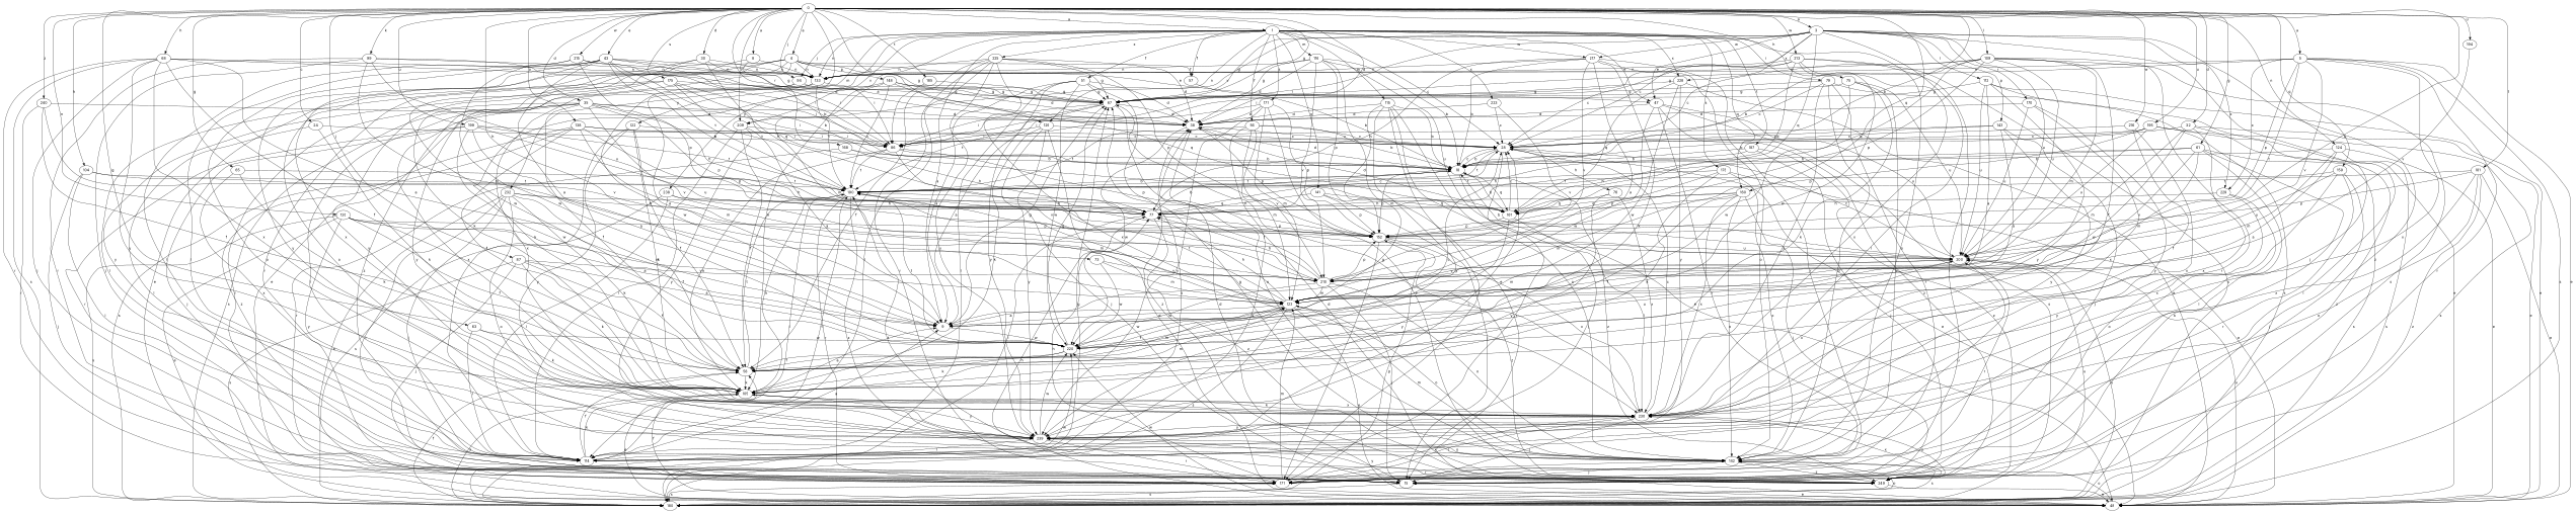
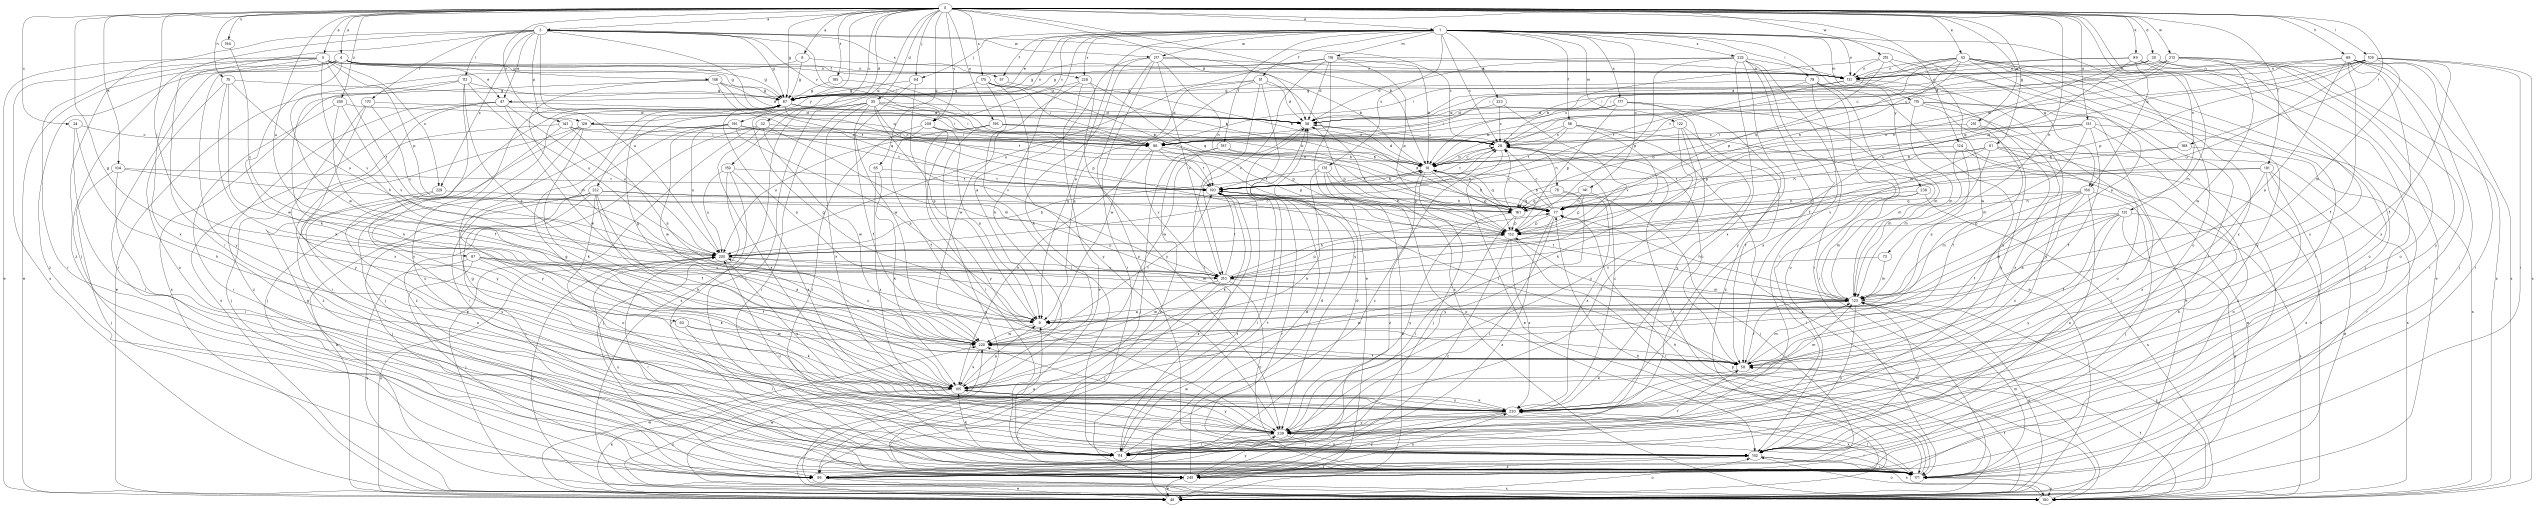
  strict digraph {
    fontname=Inter
    node [fontname=Inter]
    edge [fontname=Inter]
    0
    1
    3
    4
    5
    8
    18
    24
    30
    32
    35
    38
    43
    61
    63
    65
    67
    68
    73
    75
    87
    94
    99
    104
    109
    124
    126
    129
    138
    159
    160
    168
    175
    181
    185
    194
    195
    199
    200
    209
    213
    215
    216
    232
    240
    9
    28
    47
    51
    56
    57
    79
    105
    115
    116
    122
    133
    141
    142
    177
    178
    187
    217
    223
    225
    228
    238
    86
-   95 [label=15]
+   95
    112
    114
    143
    161
    170
    229
    249
    48
    148
    171
    239
    152
    180
    210
    230
    220
    190
    77
    123
    58
    76
    0 -> 1 [label=a]
    0 -> 3 [label=a]
    0 -> 4 [label=a]
    0 -> 5 [label=a]
    0 -> 8 [label=a]
    0 -> 18 [label=b]
    0 -> 24 [label=c]
    0 -> 30 [label=d]
    0 -> 32 [label=d]
    0 -> 35 [label=d]
    0 -> 38 [label=d]
    0 -> 43 [label=e]
    0 -> 61 [label=g]
    0 -> 63 [label=g]
    0 -> 65 [label=g]
    0 -> 67 [label=g]
    0 -> 68 [label=h]
    0 -> 73 [label=h]
    0 -> 75 [label=h]
    0 -> 87 [label=j]
    0 -> 94 [label=j]
    0 -> 99 [label=k]
    0 -> 104 [label=k]
    0 -> 109 [label=l]
    0 -> 124 [label=n]
    0 -> 126 [label=n]
    0 -> 129 [label=n]
    0 -> 138 [label=o]
    0 -> 159 [label=q]
    0 -> 160 [label=q]
    0 -> 168 [label=r]
    0 -> 175 [label=s]
    0 -> 181 [label=t]
    0 -> 185 [label=t]
    0 -> 194 [label=u]
    0 -> 195 [label=u]
    0 -> 199 [label=u]
    0 -> 200 [label=u]
    0 -> 209 [label=v]
    0 -> 213 [label=w]
    0 -> 215 [label=w]
    0 -> 216 [label=w]
    0 -> 232 [label=y]
    0 -> 240 [label=z]
    1 -> 94 [label=j]
    1 -> 129 [label=n]
    1 -> 160 [label=q]
    1 -> 209 [label=v]
    1 -> 9 [label=a]
    1 -> 28 [label=c]
    1 -> 47 [label=e]
    1 -> 51 [label=f]
    1 -> 56 [label=f]
    1 -> 57 [label=f]
    1 -> 79 [label=i]
    1 -> 105 [label=k]
    1 -> 115 [label=m]
    1 -> 116 [label=m]
    1 -> 122 [label=m]
    1 -> 133 [label=n]
    1 -> 141 [label=o]
    1 -> 142 [label=o]
    1 -> 177 [label=s]
    1 -> 178 [label=s]
    1 -> 187 [label=t]
    1 -> 217 [label=w]
    1 -> 223 [label=x]
    1 -> 225 [label=x]
    1 -> 228 [label=x]
    1 -> 238 [label=y]
    3 -> 67 [label=g]
    3 -> 200 [label=u]
    3 -> 209 [label=v]
    3 -> 28 [label=c]
    3 -> 47 [label=e]
    3 -> 217 [label=w]
    3 -> 228 [label=x]
    3 -> 86 [label=i]
    3 -> 95 [label=j]
    3 -> 112 [label=l]
    3 -> 114 [label=l]
    3 -> 143 [label=p]
    3 -> 161 [label=q]
    3 -> 170 [label=r]
    3 -> 229 [label=x]
    3 -> 249 [label=z]
    4 -> 67 [label=g]
    4 -> 47 [label=e]
    4 -> 57 [label=f]
    4 -> 105 [label=k]
    4 -> 133 [label=n]
    4 -> 249 [label=z]
    4 -> 48 [label=e]
    4 -> 148 [label=p]
    4 -> 171 [label=r]
    4 -> 239 [label=y]
    5 -> 67 [label=g]
    5 -> 200 [label=t]
    5 -> 133 [label=n]
    5 -> 229 [label=x]
    5 -> 48 [label=e]
    5 -> 171 [label=r]
    5 -> 152 [label=p]
    5 -> 180 [label=s]
    5 -> 210 [label=v]
    5 -> 230 [label=x]
    8 -> 67 [label=g]
    8 -> 133 [label=n]
    8 -> 220 [label=w]
    18 -> 38 [label=d]
    18 -> 28 [label=c]
    18 -> 95 [label=j]
    18 -> 161 [label=q]
    18 -> 249 [label=z]
    18 -> 152 [label=p]
    18 -> 190 [label=t]
    24 -> 28 [label=c]
    24 -> 105 [label=k]
    24 -> 114 [label=l]
    30 -> 133 [label=n]
    30 -> 142 [label=o]
    30 -> 86 [label=i]
    30 -> 48 [label=e]
    30 -> 77 [label=h]
    32 -> 86 [label=i]
    32 -> 249 [label=z]
    32 -> 48 [label=e]
    32 -> 230 [label=x]
    32 -> 220 [label=w]
    32 -> 123 [label=m]
    35 -> 38 [label=d]
    35 -> 86 [label=i]
    35 -> 114 [label=l]
    35 -> 171 [label=r]
    35 -> 152 [label=p]
    35 -> 180 [label=s]
    35 -> 210 [label=v]
    35 -> 230 [label=x]
    35 -> 77 [label=h]
    35 -> 58 [label=f]
    38 -> 28 [label=c]
    38 -> 152 [label=p]
    38 -> 220 [label=w]
    43 -> 38 [label=a]
    43 -> 9 [label=a]
    43 -> 133 [label=n]
    43 -> 142 [label=o]
    43 -> 86 [label=i]
    43 -> 114 [label=l]
    43 -> 161 [label=q]
    43 -> 239 [label=y]
    43 -> 230 [label=x]
    43 -> 190 [label=t]
    43 -> 77 [label=h]
    61 -> 18 [label=b]
    61 -> 95 [label=k]
    61 -> 114 [label=l]
    61 -> 180 [label=s]
    61 -> 210 [label=v]
    61 -> 77 [label=h]
    61 -> 123 [label=m]
    63 -> 105 [label=k]
    63 -> 114 [label=l]
    63 -> 220 [label=w]
    65 -> 105 [label=k]
    65 -> 230 [label=x]
    65 -> 190 [label=t]
    67 -> 38 [label=d]
    67 -> 9 [label=a]
    67 -> 142 [label=o]
    67 -> 86 [label=i]
    67 -> 190 [label=t]
    68 -> 38 [label=d]
    68 -> 9 [label=a]
    68 -> 133 [label=n]
    68 -> 95 [label=j]
    68 -> 171 [label=r]
    68 -> 239 [label=y]
    68 -> 180 [label=s]
    68 -> 230 [label=x]
    68 -> 58 [label=f]
    73 -> 210 [label=v]
-   73 -> 220 [label=w]
    73 -> 123 [label=m]
    75 -> 67 [label=g]
    75 -> 200 [label=u]
    75 -> 105 [label=k]
    75 -> 142 [label=o]
    75 -> 220 [label=w]
    87 -> 9 [label=a]
    87 -> 105 [label=k]
    87 -> 95 [label=j]
    87 -> 180 [label=s]
    87 -> 210 [label=v]
    87 -> 58 [label=f]
    94 -> 67 [label=g]
    94 -> 9 [label=a]
    94 -> 220 [label=w]
    99 -> 200 [label=u]
    99 -> 133 [label=n]
    99 -> 86 [label=i]
    99 -> 95 [label=j]
    99 -> 171 [label=r]
    99 -> 123 [label=m]
    104 -> 95 [label=j]
    104 -> 114 [label=l]
    104 -> 190 [label=t]
    104 -> 77 [label=h]
    109 -> 18 [label=b]
    109 -> 200 [label=u]
    109 -> 28 [label=c]
    109 -> 133 [label=n]
    109 -> 161 [label=q]
    109 -> 171 [label=r]
    109 -> 152 [label=p]
    109 -> 180 [label=s]
    109 -> 123 [label=m]
    109 -> 58 [label=f]
    124 -> 18 [label=b]
    124 -> 9 [label=a]
    124 -> 48 [label=e]
    124 -> 180 [label=s]
    124 -> 123 [label=m]
    126 -> 9 [label=a]
    126 -> 48 [label=e]
    126 -> 239 [label=y]
    126 -> 152 [label=p]
    126 -> 180 [label=s]
    126 -> 123 [label=m]
    126 -> 58 [label=f]
    129 -> 28 [label=c]
    129 -> 105 [label=k]
    129 -> 86 [label=i]
    129 -> 95 [label=j]
    129 -> 249 [label=z]
    129 -> 239 [label=y]
    138 -> 28 [label=c]
    138 -> 86 [label=i]
    138 -> 249 [label=z]
    138 -> 152 [label=p]
    138 -> 180 [label=s]
    138 -> 123 [label=m]
    138 -> 58 [label=f]
    159 -> 200 [label=u]
    159 -> 95 [label=j]
    159 -> 171 [label=r]
    159 -> 230 [label=x]
    159 -> 190 [label=t]
    160 -> 142 [label=o]
    160 -> 95 [label=j]
    160 -> 161 [label=q]
    160 -> 230 [label=x]
    160 -> 77 [label=h]
    160 -> 123 [label=m]
    160 -> 58 [label=f]
    168 -> 18 [label=b]
    168 -> 171 [label=r]
    168 -> 77 [label=h]
    175 -> 18 [label=b]
    175 -> 67 [label=g]
    175 -> 86 [label=i]
    175 -> 114 [label=l]
    175 -> 239 [label=y]
    175 -> 190 [label=t]
    181 -> 142 [label=o]
    181 -> 249 [label=z]
    181 -> 48 [label=e]
    181 -> 152 [label=p]
    181 -> 230 [label=x]
    181 -> 190 [label=t]
    185 -> 67 [label=g]
    185 -> 86 [label=i]
    194 -> 210 [label=v]
    195 -> 18 [label=b]
    195 -> 200 [label=u]
    195 -> 28 [label=c]
    195 -> 114 [label=l]
    195 -> 152 [label=p]
    195 -> 180 [label=s]
    199 -> 200 [label=u]
    199 -> 9 [label=a]
    199 -> 28 [label=c]
    199 -> 95 [label=j]
    199 -> 171 [label=r]
    199 -> 220 [label=w]
    199 -> 190 [label=t]
    200 -> 18 [label=b]
    200 -> 28 [label=c]
    200 -> 171 [label=r]
    200 -> 210 [label=v]
    200 -> 230 [label=x]
    200 -> 123 [label=m]
    209 -> 9 [label=a]
    209 -> 86 [label=i]
    209 -> 114 [label=l]
    209 -> 239 [label=y]
    209 -> 58 [label=f]
    213 -> 28 [label=c]
    213 -> 133 [label=n]
    213 -> 86 [label=i]
    213 -> 161 [label=q]
    213 -> 171 [label=r]
    213 -> 180 [label=s]
    213 -> 230 [label=x]
    213 -> 220 [label=w]
    215 -> 18 [label=b]
    215 -> 133 [label=n]
    215 -> 114 [label=l]
    215 -> 152 [label=p]
    215 -> 220 [label=w]
    216 -> 28 [label=c]
    216 -> 230 [label=x]
    216 -> 58 [label=f]
    232 -> 105 [label=k]
    232 -> 142 [label=o]
    232 -> 95 [label=j]
    232 -> 161 [label=q]
    232 -> 48 [label=e]
    232 -> 171 [label=r]
    232 -> 77 [label=h]
    232 -> 58 [label=f]
    240 -> 38 [label=d]
    240 -> 171 [label=r]
    240 -> 210 [label=v]
    240 -> 58 [label=f]
    9 -> 67 [label=g]
    9 -> 220 [label=w]
    28 -> 18 [label=b]
    28 -> 48 [label=e]
    28 -> 171 [label=r]
    28 -> 190 [label=t]
    28 -> 76 [label=h]
    47 -> 38 [label=d]
    47 -> 200 [label=u]
    47 -> 249 [label=z]
    47 -> 171 [label=r]
    47 -> 180 [label=s]
    47 -> 220 [label=w]
    51 -> 38 [label=d]
    51 -> 67 [label=g]
    51 -> 9 [label=a]
    51 -> 114 [label=l]
    51 -> 239 [label=y]
    51 -> 180 [label=s]
    51 -> 220 [label=w]
    56 -> 18 [label=b]
    56 -> 28 [label=c]
    56 -> 180 [label=s]
    56 -> 210 [label=v]
    56 -> 190 [label=t]
    56 -> 123 [label=m]
    57 -> 18 [label=b]
    79 -> 67 [label=g]
    79 -> 28 [label=c]
    79 -> 142 [label=o]
    79 -> 48 [label=e]
    79 -> 171 [label=r]
    79 -> 230 [label=x]
    105 -> 9 [label=a]
    105 -> 48 [label=e]
    105 -> 239 [label=y]
    105 -> 180 [label=s]
    105 -> 230 [label=x]
    105 -> 123 [label=m]
    115 -> 18 [label=b]
    115 -> 38 [label=d]
    115 -> 142 [label=o]
    115 -> 48 [label=e]
    115 -> 171 [label=r]
    115 -> 239 [label=y]
    115 -> 123 [label=m]
    116 -> 18 [label=b]
    116 -> 38 [label=d]
    116 -> 67 [label=g]
    116 -> 200 [label=u]
    116 -> 133 [label=n]
    116 -> 48 [label=e]
    116 -> 152 [label=p]
    116 -> 210 [label=v]
    122 -> 105 [label=k]
    122 -> 86 [label=i]
    122 -> 114 [label=l]
    122 -> 239 [label=y]
    122 -> 58 [label=f]
    133 -> 67 [label=g]
    133 -> 239 [label=y]
    133 -> 230 [label=x]
    133 -> 190 [label=t]
    141 -> 95 [label=j]
    141 -> 161 [label=q]
    141 -> 152 [label=p]
    141 -> 77 [label=h]
    142 -> 67 [label=g]
    142 -> 200 [label=u]
    142 -> 95 [label=j]
    142 -> 249 [label=z]
    142 -> 171 [label=r]
    142 -> 180 [label=s]
    142 -> 123 [label=m]
    177 -> 38 [label=d]
    177 -> 86 [label=i]
    177 -> 249 [label=z]
    177 -> 239 [label=y]
    177 -> 152 [label=p]
    177 -> 123 [label=m]
    178 -> 105 [label=k]
    178 -> 142 [label=o]
    178 -> 48 [label=e]
    178 -> 152 [label=p]
    178 -> 190 [label=t]
    187 -> 18 [label=b]
    187 -> 95 [label=j]
    187 -> 249 [label=z]
    187 -> 77 [label=h]
    217 -> 18 [label=b]
    217 -> 9 [label=a]
    217 -> 105 [label=k]
    217 -> 133 [label=n]
    217 -> 142 [label=o]
    217 -> 171 [label=r]
    217 -> 210 [label=v]
    217 -> 77 [label=h]
    223 -> 38 [label=d]
    223 -> 28 [label=c]
    223 -> 210 [label=v]
    225 -> 38 [label=d]
    225 -> 67 [label=g]
    225 -> 133 [label=n]
    225 -> 114 [label=l]
    225 -> 171 [label=r]
    225 -> 239 [label=y]
    225 -> 152 [label=p]
    225 -> 230 [label=x]
    225 -> 58 [label=f]
    228 -> 67 [label=g]
    228 -> 161 [label=q]
    228 -> 48 [label=e]
    228 -> 239 [label=y]
    228 -> 220 [label=w]
    238 -> 114 [label=l]
    238 -> 180 [label=s]
    238 -> 77 [label=h]
    238 -> 123 [label=m]
    86 -> 18 [label=b]
    86 -> 105 [label=k]
    86 -> 152 [label=p]
    86 -> 210 [label=v]
    86 -> 190 [label=t]
    95 -> 38 [label=d]
    95 -> 48 [label=e]
    95 -> 180 [label=s]
    112 -> 67 [label=g]
    112 -> 200 [label=u]
    112 -> 9 [label=a]
    112 -> 48 [label=e]
    112 -> 239 [label=y]
    112 -> 180 [label=s]
    114 -> 9 [label=a]
    114 -> 28 [label=c]
    114 -> 105 [label=k]
    114 -> 190 [label=t]
    114 -> 58 [label=f]
    143 -> 9 [label=a]
    143 -> 28 [label=c]
    143 -> 86 [label=i]
    143 -> 95 [label=j]
    143 -> 239 [label=y]
    161 -> 18 [label=b]
    161 -> 38 [label=d]
    161 -> 28 [label=c]
-   161 -> 230 [label=l]
+   161 -> 114 [label=l]
    161 -> 239 [label=y]
    161 -> 152 [label=p]
    170 -> 38 [label=d]
    170 -> 200 [label=u]
    170 -> 239 [label=y]
    170 -> 230 [label=x]
    229 -> 142 [label=o]
    229 -> 239 [label=y]
    229 -> 77 [label=h]
    249 -> 38 [label=d]
    249 -> 200 [label=u]
    249 -> 48 [label=e]
    249 -> 239 [label=y]
    249 -> 230 [label=x]
    249 -> 190 [label=t]
    48 -> 38 [label=d]
    48 -> 200 [label=u]
    48 -> 142 [label=o]
    48 -> 220 [label=w]
    48 -> 77 [label=h]
    48 -> 58 [label=f]
    148 -> 38 [label=d]
    148 -> 67 [label=g]
    148 -> 105 [label=k]
    148 -> 161 [label=q]
    148 -> 190 [label=t]
    148 -> 123 [label=m]
    171 -> 180 [label=s]
    171 -> 230 [label=x]
    171 -> 77 [label=h]
    171 -> 123 [label=m]
    239 -> 142 [label=o]
    239 -> 114 [label=l]
    239 -> 171 [label=r]
    239 -> 220 [label=w]
    152 -> 200 [label=u]
    152 -> 249 [label=z]
    152 -> 171 [label=r]
    152 -> 230 [label=x]
    180 -> 67 [label=g]
    180 -> 200 [label=u]
    180 -> 142 [label=o]
    180 -> 152 [label=p]
    180 -> 220 [label=w]
    180 -> 58 [label=f]
    210 -> 142 [label=o]
    210 -> 95 [label=j]
    210 -> 152 [label=p]
    210 -> 220 [label=w]
    210 -> 190 [label=t]
    210 -> 77 [label=h]
    210 -> 123 [label=m]
    230 -> 67 [label=g]
    230 -> 28 [label=c]
    230 -> 105 [label=k]
    230 -> 95 [label=j]
    230 -> 249 [label=z]
    230 -> 171 [label=r]
    230 -> 239 [label=y]
    220 -> 67 [label=g]
    220 -> 200 [label=u]
    220 -> 105 [label=k]
    220 -> 190 [label=t]
    220 -> 58 [label=f]
    190 -> 18 [label=b]
    190 -> 105 [label=k]
    190 -> 114 [label=l]
    190 -> 249 [label=z]
    190 -> 171 [label=r]
    190 -> 77 [label=h]
    77 -> 18 [label=b]
    77 -> 28 [label=c]
    77 -> 114 [label=l]
    77 -> 249 [label=z]
    77 -> 152 [label=p]
    123 -> 9 [label=a]
    123 -> 142 [label=o]
    123 -> 48 [label=e]
    123 -> 180 [label=s]
    123 -> 220 [label=w]
    123 -> 190 [label=t]
    123 -> 77 [label=h]
    123 -> 58 [label=f]
    58 -> 28 [label=c]
    58 -> 105 [label=k]
    58 -> 190 [label=t]
    58 -> 123 [label=m]
    76 -> 161 [label=q]
    76 -> 239 [label=y]
    76 -> 230 [label=x]
  }
